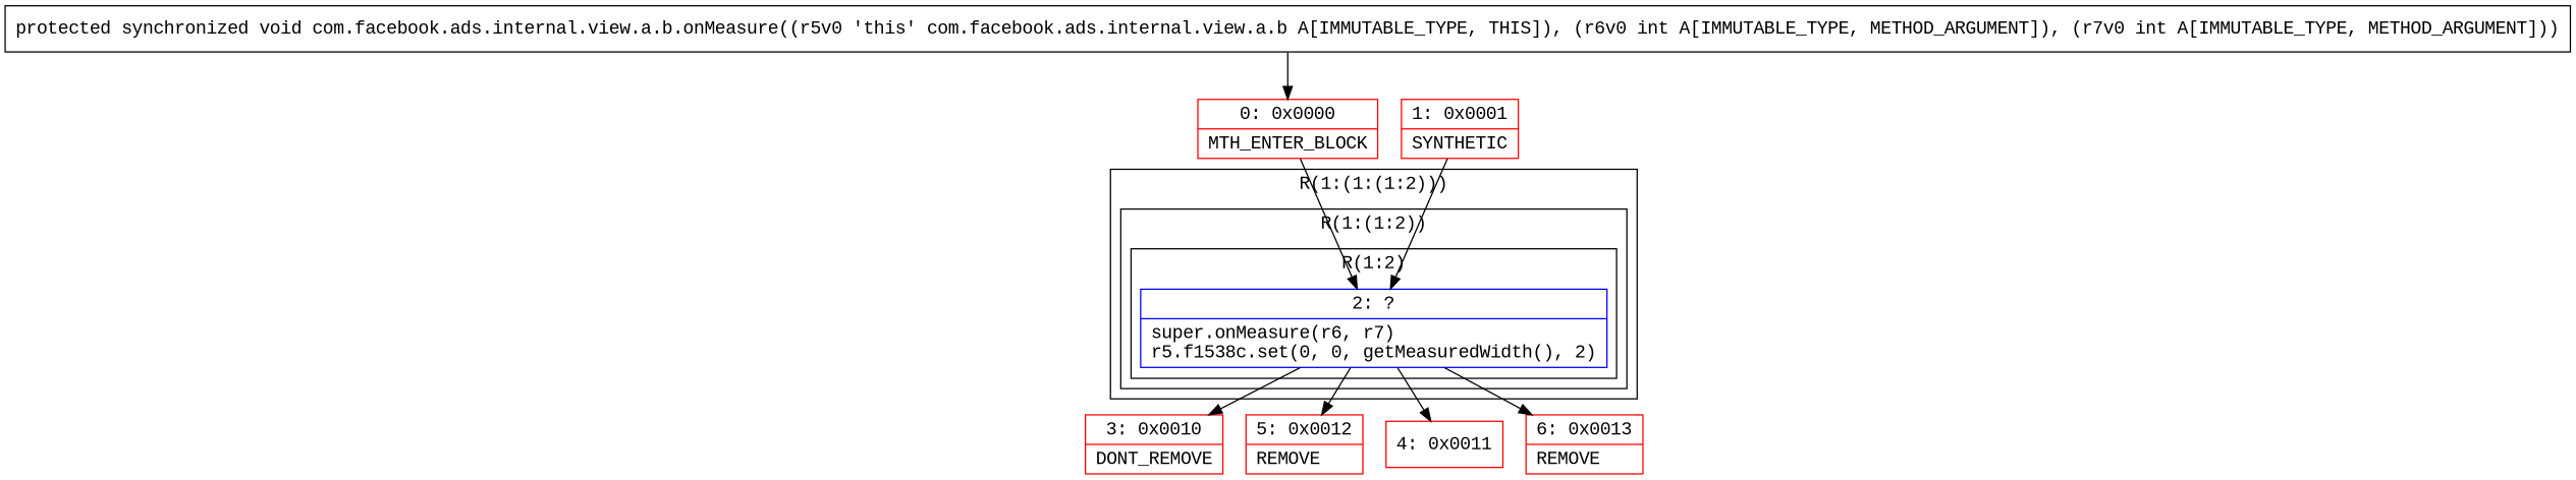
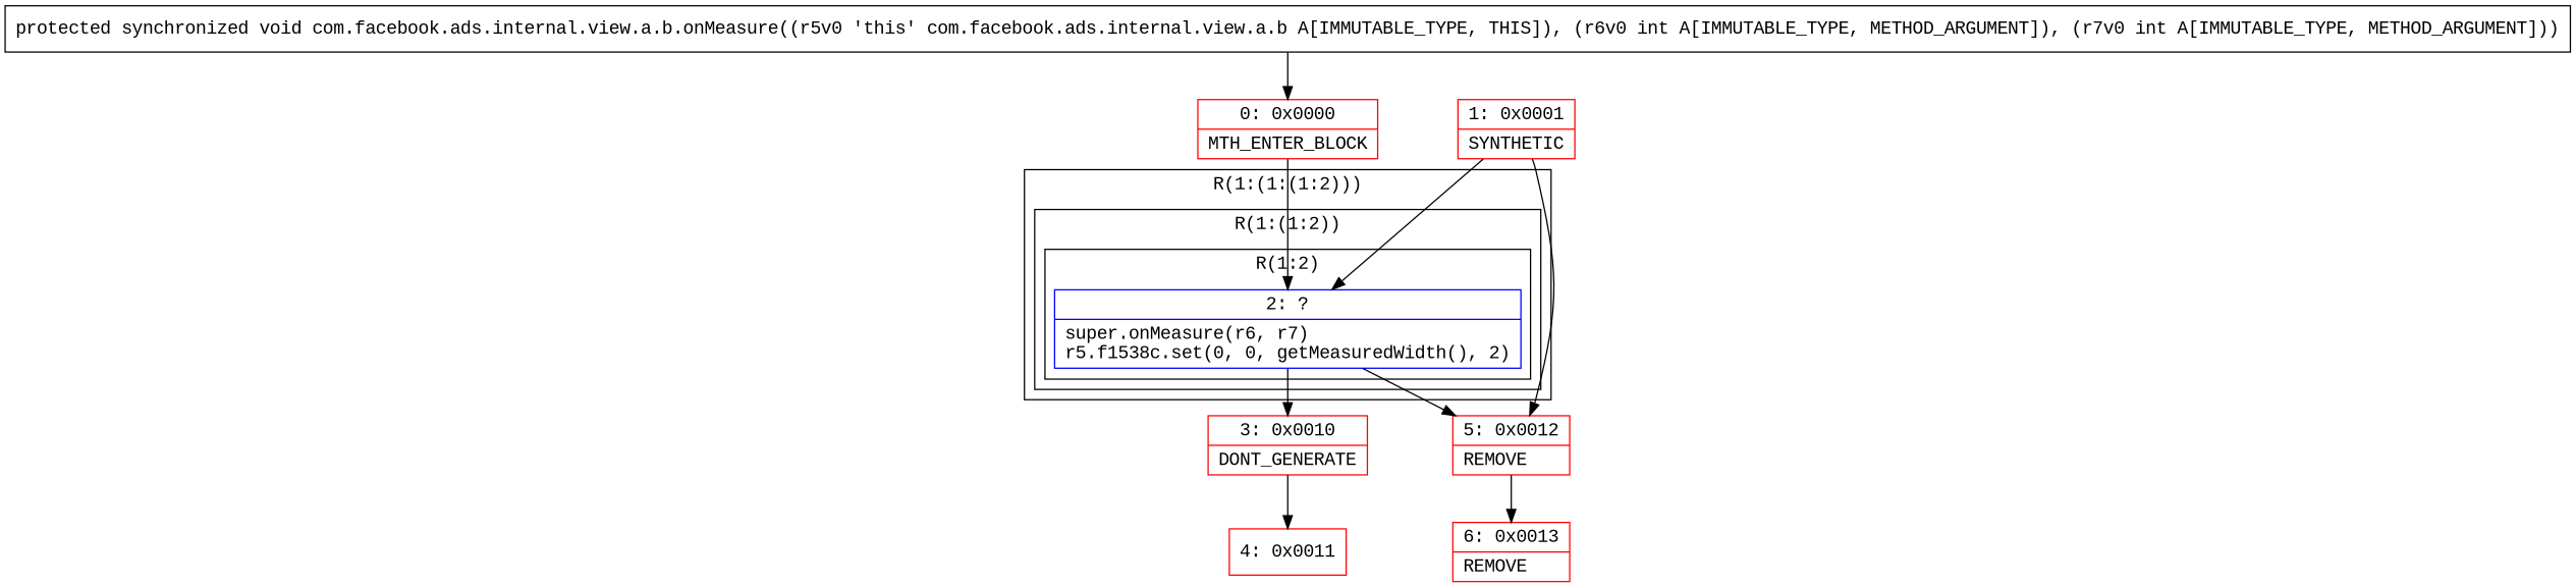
  digraph {
    fontname="Liberation Mono"
    node [color=red fontname="Liberation Mono" shape=record]
    edge [fontname="Liberation Mono"]
    n1 [color=blue label="{2\:\ ?|super.onMeasure(r6, r7)\lr5.f1538c.set(0, 0, getMeasuredWidth(), 2)\l}"]
-   n2 [label="{3\:\ 0x0010|DONT_REMOVE\l}"]
+   n2 [label="{3\:\ 0x0010|DONT_GENERATE\l}"]
    n3 [label="{5\:\ 0x0012|REMOVE\l}"]
    n4 [label="{4\:\ 0x0011}"]
    n5 [label="{6\:\ 0x0013|REMOVE\l}"]
    n6 [label="{0\:\ 0x0000|MTH_ENTER_BLOCK\l}"]
    n7 [label="{1\:\ 0x0001|SYNTHETIC\l}"]
    n8 [label="{protected synchronized void com.facebook.ads.internal.view.a.b.onMeasure((r5v0 'this' com.facebook.ads.internal.view.a.b A[IMMUTABLE_TYPE, THIS]), (r6v0 int A[IMMUTABLE_TYPE, METHOD_ARGUMENT]), (r7v0 int A[IMMUTABLE_TYPE, METHOD_ARGUMENT])) }" color=""]
    subgraph cluster_1 {
      label="R(1:(1:(1:2)))"
      subgraph cluster_2 {
        label="R(1:(1:2))"
        subgraph cluster_3 {
          label="R(1:2)"
          n1
        }
      }
    }
    n1 -> n2
    n1 -> n3
-   n1 -> n4
-   n1 -> n5
+   n2 -> n4
+   n3 -> n5
    n6 -> n1
    n7 -> n1
+   n7 -> n3
    n8 -> n6
  }
